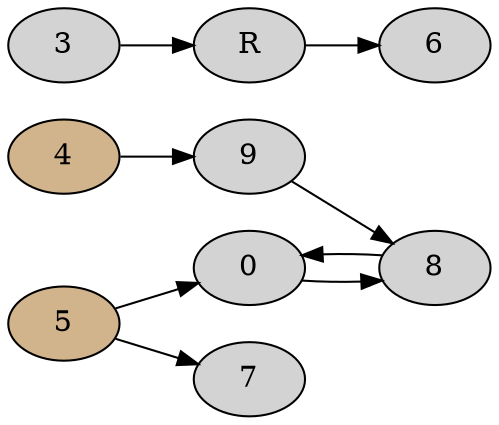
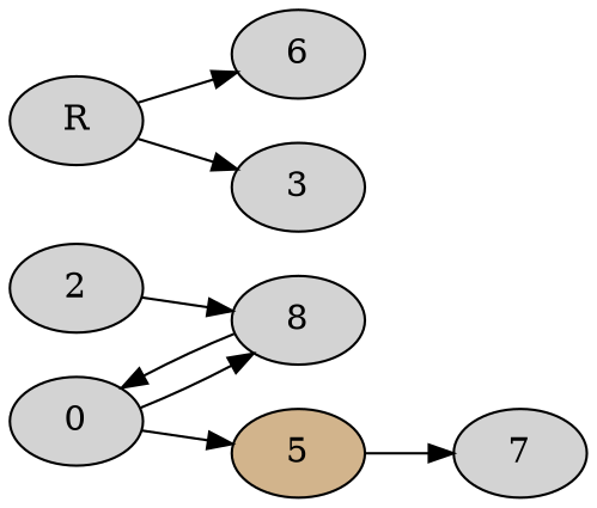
  digraph {
    fontname="DejaVu Serif"
    rankdir=LR
    node [fillcolor=lightgrey fontname="DejaVu Serif" style=filled]
    edge [fontname="DejaVu Serif"]
    n1 [label=0]
    8
-   2 [label=9]
-   4 [fillcolor=tan]
+   2
    5 [fillcolor=tan]
    7
    R
    6
    3
    n1 -> 8
    8 -> n1
    2 -> 8
-   4 -> 2
-   5 -> n1
+   n1 -> 5
    5 -> 7
    R -> 6
-   3 -> R
+   R -> 3
  }
